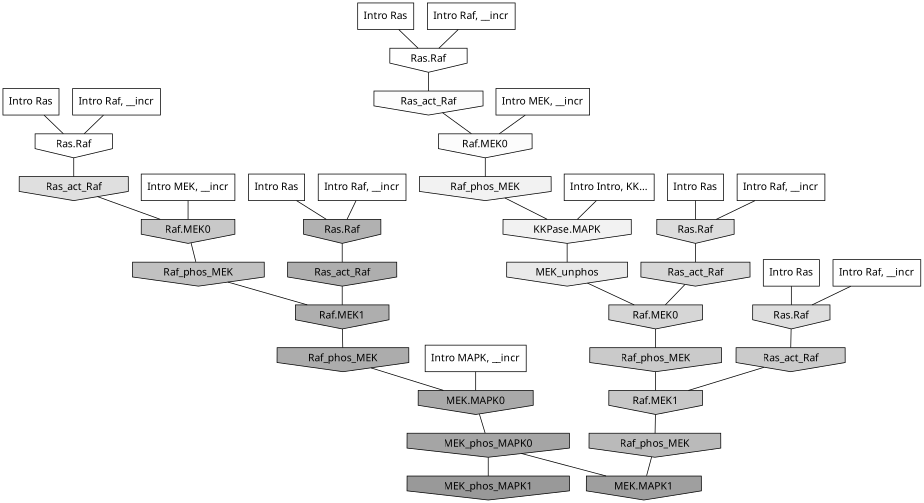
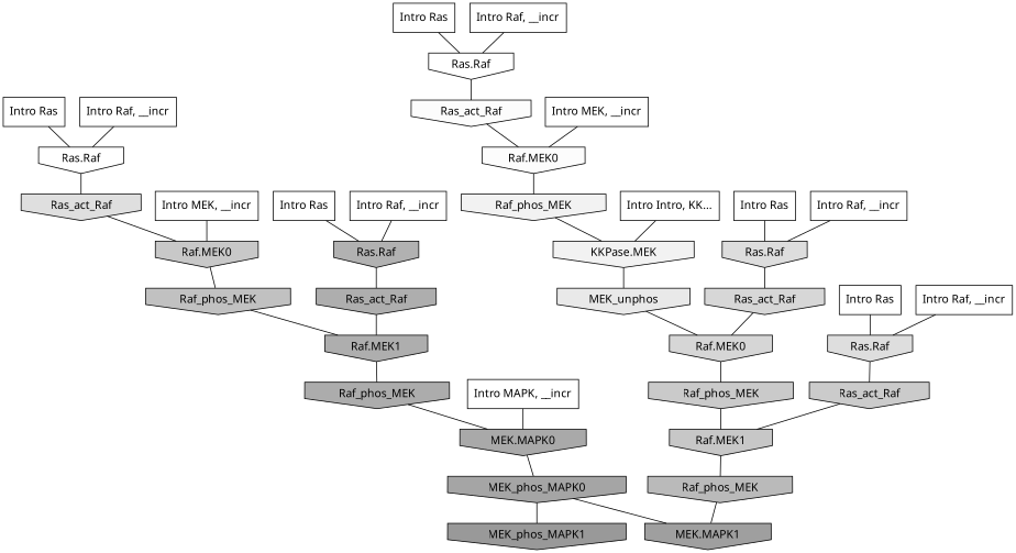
  digraph {
    rankdir=TB
    ranksep=0.30
    node [fillcolor="0.000 0.000 1.000" fontname="CMU Serif" shape=invhouse style=filled]
    edge [color="0.000 0.000 0.000" dir=none fontname="CMU Serif"]
    n1 [label="Intro Ras" shape=rectangle]
    n2 [label="Ras.Raf"]
    n3 [fillcolor="0.000 0.000 0.986" label=Ras_act_Raf]
    n4 [label="Intro Ras" shape=rectangle]
    n5 [fillcolor="0.000 0.000 0.867" label="Ras.Raf"]
    n6 [fillcolor="0.000 0.000 0.843" label=Ras_act_Raf]
    n7 [label="Intro Ras" shape=rectangle]
    n8 [label="Ras.Raf"]
    n9 [fillcolor="0.000 0.000 0.872" label=Ras_act_Raf]
    n10 [label="Intro Ras" shape=rectangle]
    n11 [fillcolor="0.000 0.000 0.868" label="Ras.Raf"]
    n12 [fillcolor="0.000 0.000 0.793" label=Ras_act_Raf]
    n13 [label="Intro Ras" shape=rectangle]
    n14 [fillcolor="0.000 0.000 0.692" label="Ras.Raf"]
    n15 [fillcolor="0.000 0.000 0.680" label=Ras_act_Raf]
    n16 [label="Intro Raf, __incr" shape=rectangle]
    n17 [label="Intro Raf, __incr" shape=rectangle]
    n18 [label="Intro Raf, __incr" shape=rectangle]
    n19 [label="Intro Raf, __incr" shape=rectangle]
    n20 [label="Intro Raf, __incr" shape=rectangle]
    n21 [label="Intro MEK, __incr" shape=rectangle]
    n22 [fillcolor="0.000 0.000 0.986" label="Raf.MEK0"]
    n23 [fillcolor="0.000 0.000 0.949" label=Raf_phos_MEK]
    n24 [label="Intro MEK, __incr" shape=rectangle]
    n25 [fillcolor="0.000 0.000 0.785" label="Raf.MEK0"]
    n26 [fillcolor="0.000 0.000 0.755" label=Raf_phos_MEK]
    n27 [label="Intro MAPK, __incr" shape=rectangle]
    n28 [fillcolor="0.000 0.000 0.663" label="MEK.MAPK0"]
    n29 [fillcolor="0.000 0.000 0.647" label=MEK_phos_MAPK0]
    n30 [label="Intro Intro, KK..." shape=rectangle]
-   n31 [fillcolor="0.000 0.000 0.948" label="KKPase.MAPK"]
+   n31 [fillcolor="0.000 0.000 0.948" label="KKPase.MEK"]
    n32 [fillcolor="0.000 0.000 0.913" label=MEK_unphos]
    n33 [fillcolor="0.000 0.000 0.838" label="Raf.MEK0"]
    n34 [fillcolor="0.000 0.000 0.790" label=Raf_phos_MEK]
    n35 [fillcolor="0.000 0.000 0.778" label="Raf.MEK1"]
    n36 [fillcolor="0.000 0.000 0.729" label=Raf_phos_MEK]
    n37 [fillcolor="0.000 0.000 0.680" label="Raf.MEK1"]
    n38 [fillcolor="0.000 0.000 0.623" label="MEK.MAPK1"]
    n39 [fillcolor="0.000 0.000 0.672" label=Raf_phos_MEK]
    n40 [fillcolor="0.000 0.000 0.600" label=MEK_phos_MAPK1]
    n1 -> n2
    n2 -> n3
    n3 -> n22
    n4 -> n5
    n5 -> n6
    n6 -> n33
    n7 -> n8
    n8 -> n9
    n9 -> n25
    n10 -> n11
    n11 -> n12
    n12 -> n35
    n13 -> n14
    n14 -> n15
    n15 -> n37
    n16 -> n11
    n17 -> n5
    n18 -> n2
    n19 -> n14
    n20 -> n8
    n21 -> n22
    n22 -> n23
    n23 -> n31
    n24 -> n25
    n25 -> n26
    n26 -> n37
    n27 -> n28
    n28 -> n29
    n29 -> n38
    n29 -> n40
    n30 -> n31
    n31 -> n32
    n32 -> n33
    n33 -> n34
    n34 -> n35
    n35 -> n36
    n36 -> n38
    n37 -> n39
    n39 -> n28
  }
